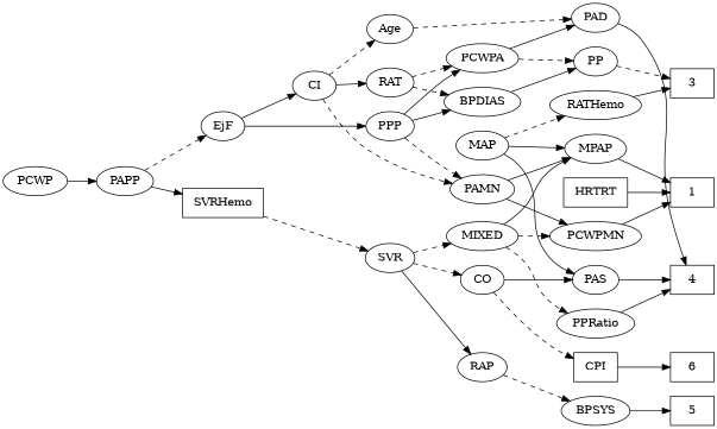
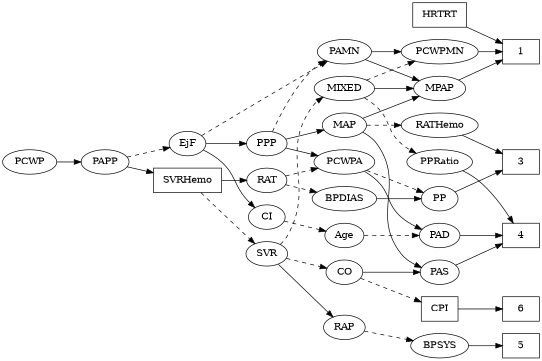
  strict digraph {
    rankdir=LR
    edge [style=solid]
    1 [height=0.5 shape=box width=0.75]
    n2 [height=0.5 label=6 shape=box width=0.75]
    3 [height=0.5 shape=box width=0.75]
    4 [height=0.5 shape=box width=0.75]
    5 [height=0.5 shape=box width=0.75]
    Age [height=0.5 width=0.75]
    PAD [height=0.5 width=0.79437]
    HRTRT [height=0.5 shape=box width=1.1013]
    EjF [height=0.5 width=0.75]
    PPP [height=0.5 width=0.75]
    CI [height=0.5 width=0.75]
    PAMN [height=0.5 width=1.011]
    PCWPA [height=0.5 width=1.1555]
    MAP [height=0.5 width=0.84854]
    PCWPMN [height=0.5 width=1.3902]
    MPAP [height=0.5 width=0.97491]
    PP [height=0.5 width=0.75]
    RATHemo [height=0.5 width=1.3721]
    PAS [height=0.5 width=0.75]
    RAP [height=0.5 width=0.77632]
    BPSYS [height=0.5 width=1.0471]
    MIXED [height=0.5 width=1.1193]
    PPRatio [height=0.5 width=1.1013]
    CO [height=0.5 width=0.75]
    CPI [height=0.5 shape=box width=0.75]
    RAT [height=0.5 width=0.75827]
    BPDIAS [height=0.5 width=1.1735]
    SVR [height=0.5 width=0.77632]
    SVRHemo [height=0.5 shape=box width=1.3902]
    PCWP [height=0.5 width=0.97491]
    PAPP [height=0.5 width=0.88464]
    Age -> PAD [style=dashed]
    PAD -> 4
    HRTRT -> 1
    EjF -> PPP
    EjF -> CI
    PPP -> PAMN [style=dashed]
    PPP -> PCWPA
-   PPP -> BPDIAS
+   PPP -> MAP
    CI -> Age [style=dashed]
-   CI -> PAMN [style=dashed]
+   EjF -> PAMN [style=dashed]
    PAMN -> PCWPMN
    PAMN -> MPAP
    PCWPA -> PAD
    PCWPA -> PP [style=dashed]
    MAP -> MPAP
    MAP -> RATHemo [style=dashed]
    MAP -> PAS
    PCWPMN -> 1
    MPAP -> 1
-   PP -> 3 [style=dashed]
+   PP -> 3
    RATHemo -> 3
    PAS -> 4
    RAP -> BPSYS [style=dashed]
    BPSYS -> 5
    MIXED -> PCWPMN [style=dashed]
    MIXED -> MPAP
    MIXED -> PPRatio [style=dashed]
    PPRatio -> 4
    CO -> PAS
    CO -> CPI [style=dashed]
    CPI -> n2
    RAT -> PCWPA [style=dashed]
    RAT -> BPDIAS [style=dashed]
    BPDIAS -> PP
    SVR -> RAP
    SVR -> MIXED [style=dashed]
    SVR -> CO [style=dashed]
-   CI -> RAT
+   SVRHemo -> RAT
    SVRHemo -> SVR [style=dashed]
    PCWP -> PAPP
    PAPP -> EjF [style=dashed]
    PAPP -> SVRHemo
  }
